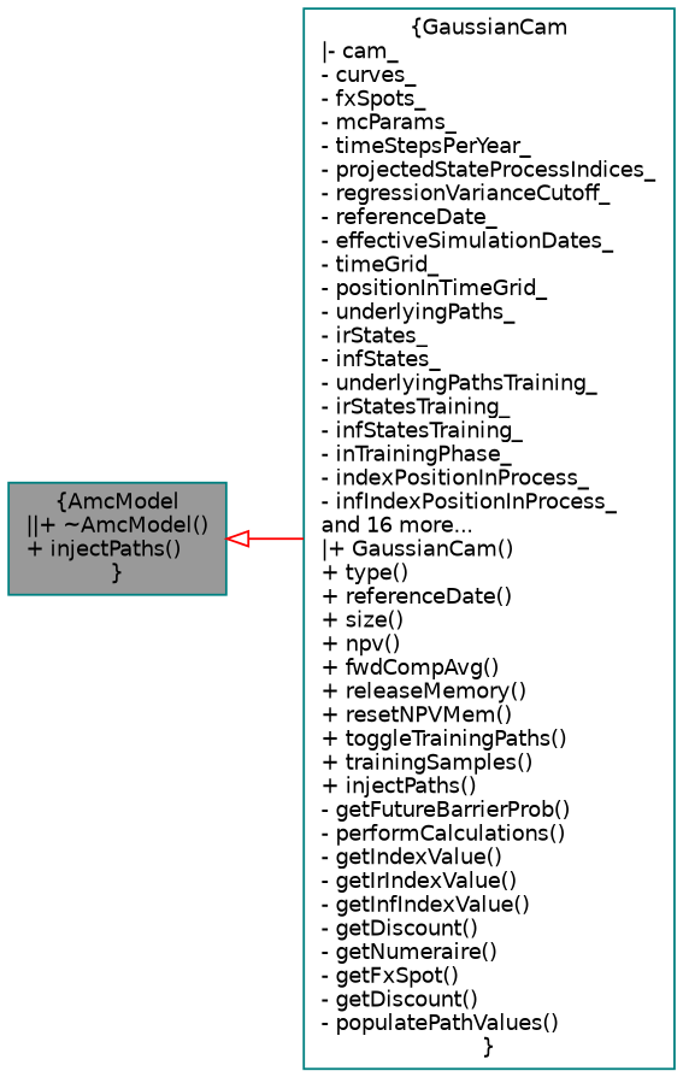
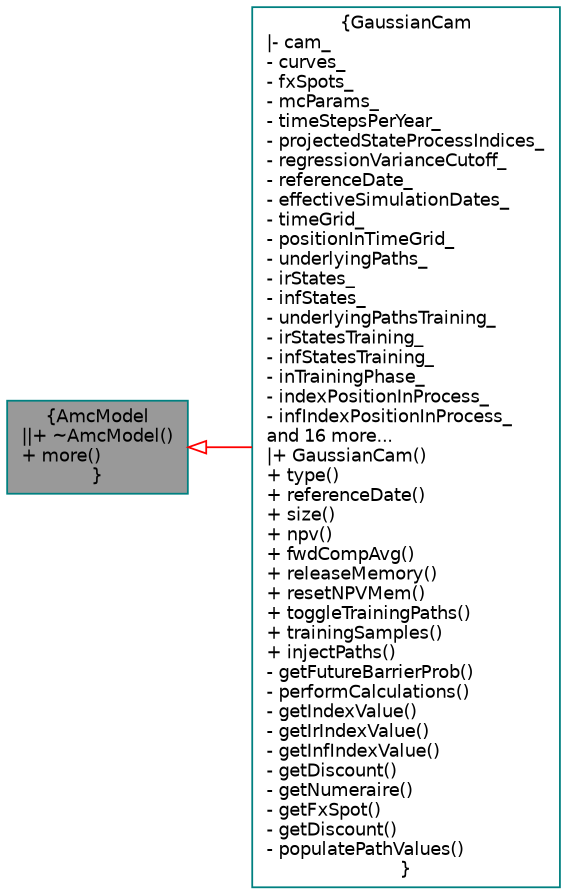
  digraph {
    rankdir=LR
    node [color=teal fontname=Helvetica fontsize=10 shape=box style=filled]
-   n1 [fillcolor=grey60 fontcolor=black height=0.2 label="{AmcModel\n||+ ~AmcModel()\l+ injectPaths()\l}" width=0.4]
+   n1 [fillcolor=grey60 fontcolor=black height=0.2 label="{AmcModel\n||+ ~AmcModel()\l+ more()\l}" width=0.4]
    n2 [fillcolor=white height=0.2 label="{GaussianCam\n|- cam_\l- curves_\l- fxSpots_\l- mcParams_\l- timeStepsPerYear_\l- projectedStateProcessIndices_\l- regressionVarianceCutoff_\l- referenceDate_\l- effectiveSimulationDates_\l- timeGrid_\l- positionInTimeGrid_\l- underlyingPaths_\l- irStates_\l- infStates_\l- underlyingPathsTraining_\l- irStatesTraining_\l- infStatesTraining_\l- inTrainingPhase_\l- indexPositionInProcess_\l- infIndexPositionInProcess_\land 16 more...\l|+ GaussianCam()\l+ type()\l+ referenceDate()\l+ size()\l+ npv()\l+ fwdCompAvg()\l+ releaseMemory()\l+ resetNPVMem()\l+ toggleTrainingPaths()\l+ trainingSamples()\l+ injectPaths()\l- getFutureBarrierProb()\l- performCalculations()\l- getIndexValue()\l- getIrIndexValue()\l- getInfIndexValue()\l- getDiscount()\l- getNumeraire()\l- getFxSpot()\l- getDiscount()\l- populatePathValues()\l}" width=0.4]
    n1 -> n2 [arrowtail=onormal color=red dir=back fontname=Helvetica fontsize=10 labelfontname=Helvetica labelfontsize=10 style=solid]
  }
